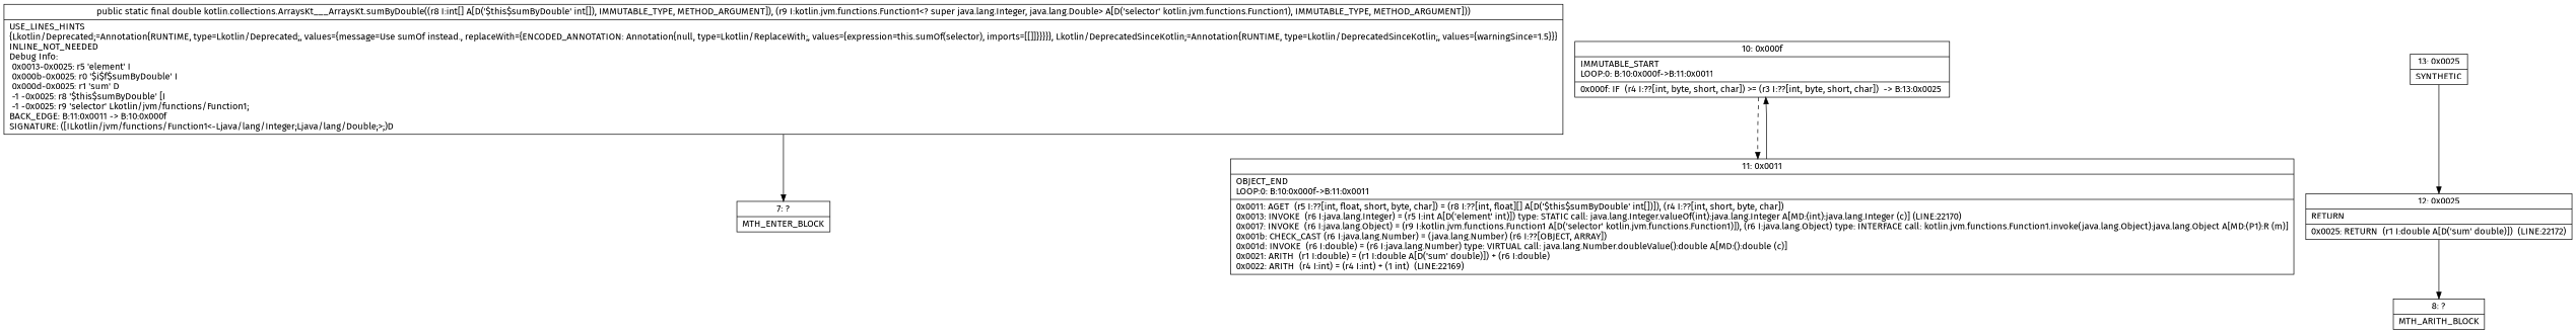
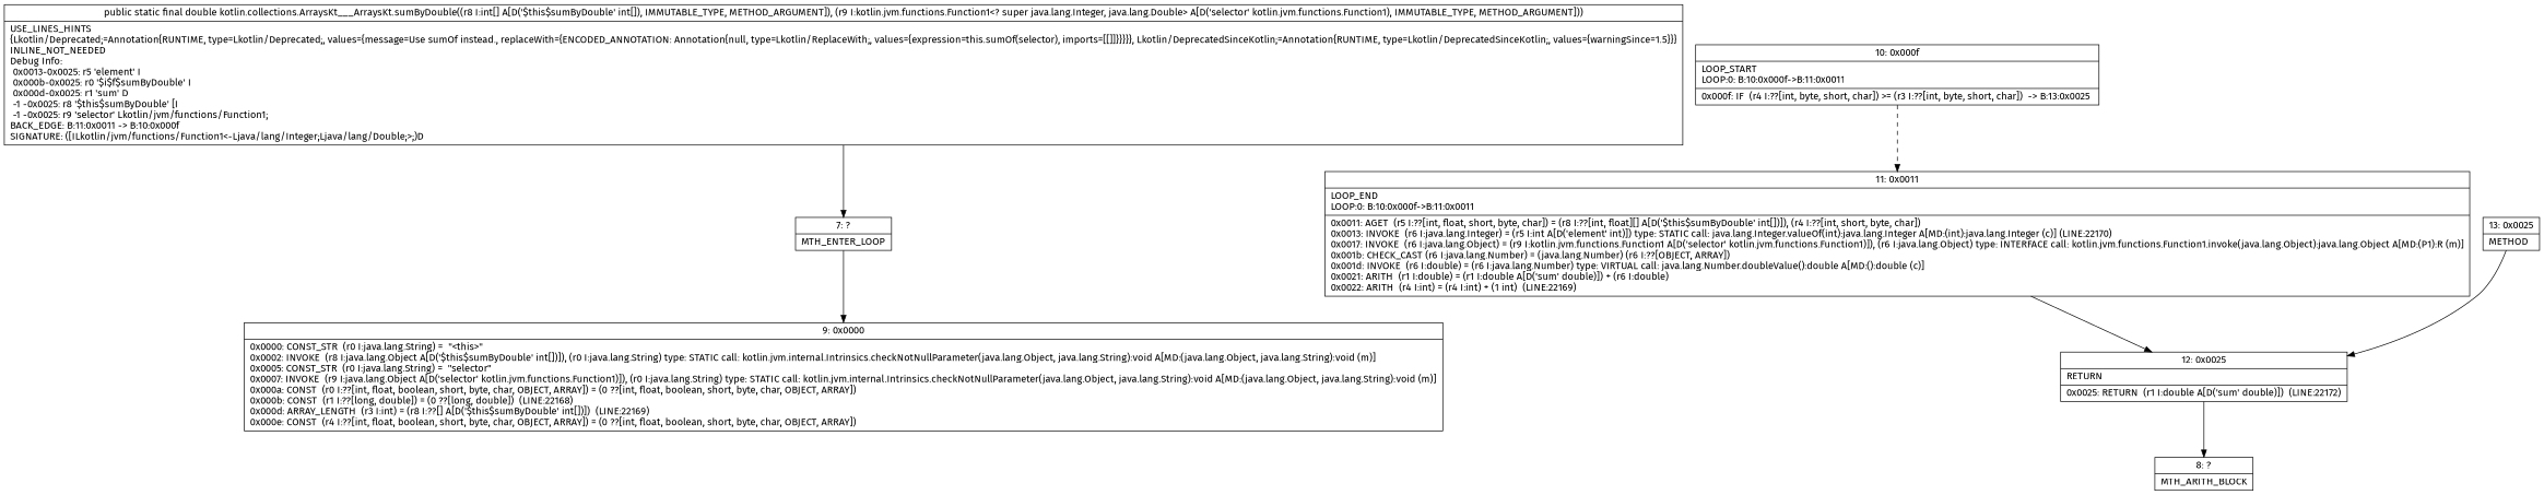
  digraph {
    fontname="Fira Sans"
    node [fontname="Fira Sans" shape=record]
    edge [fontname="Fira Sans"]
-   n1 [label="{7\:\ ?|MTH_ENTER_BLOCK\l}"]
-   n3 [label="{10\:\ 0x000f|IMMUTABLE_START\lLOOP:0: B:10:0x000f\-\>B:11:0x0011\l|0x000f: IF  (r4 I:??[int, byte, short, char]) \>= (r3 I:??[int, byte, short, char])  \-\> B:13:0x0025 \l}"]
-   n4 [label="{11\:\ 0x0011|OBJECT_END\lLOOP:0: B:10:0x000f\-\>B:11:0x0011\l|0x0011: AGET  (r5 I:??[int, float, short, byte, char]) = (r8 I:??[int, float][] A[D('$this$sumByDouble' int[])]), (r4 I:??[int, short, byte, char]) \l0x0013: INVOKE  (r6 I:java.lang.Integer) = (r5 I:int A[D('element' int)]) type: STATIC call: java.lang.Integer.valueOf(int):java.lang.Integer A[MD:(int):java.lang.Integer (c)] (LINE:22170)\l0x0017: INVOKE  (r6 I:java.lang.Object) = (r9 I:kotlin.jvm.functions.Function1 A[D('selector' kotlin.jvm.functions.Function1)]), (r6 I:java.lang.Object) type: INTERFACE call: kotlin.jvm.functions.Function1.invoke(java.lang.Object):java.lang.Object A[MD:(P1):R (m)]\l0x001b: CHECK_CAST (r6 I:java.lang.Number) = (java.lang.Number) (r6 I:??[OBJECT, ARRAY]) \l0x001d: INVOKE  (r6 I:double) = (r6 I:java.lang.Number) type: VIRTUAL call: java.lang.Number.doubleValue():double A[MD:():double (c)]\l0x0021: ARITH  (r1 I:double) = (r1 I:double A[D('sum' double)]) + (r6 I:double) \l0x0022: ARITH  (r4 I:int) = (r4 I:int) + (1 int)  (LINE:22169)\l}"]
-   n5 [label="{13\:\ 0x0025|SYNTHETIC\l}"]
+   n1 [label="{7\:\ ?|MTH_ENTER_LOOP\l}"]
+   n2 [label="{9\:\ 0x0000|0x0000: CONST_STR  (r0 I:java.lang.String) =  \"\<this\>\" \l0x0002: INVOKE  (r8 I:java.lang.Object A[D('$this$sumByDouble' int[])]), (r0 I:java.lang.String) type: STATIC call: kotlin.jvm.internal.Intrinsics.checkNotNullParameter(java.lang.Object, java.lang.String):void A[MD:(java.lang.Object, java.lang.String):void (m)]\l0x0005: CONST_STR  (r0 I:java.lang.String) =  \"selector\" \l0x0007: INVOKE  (r9 I:java.lang.Object A[D('selector' kotlin.jvm.functions.Function1)]), (r0 I:java.lang.String) type: STATIC call: kotlin.jvm.internal.Intrinsics.checkNotNullParameter(java.lang.Object, java.lang.String):void A[MD:(java.lang.Object, java.lang.String):void (m)]\l0x000a: CONST  (r0 I:??[int, float, boolean, short, byte, char, OBJECT, ARRAY]) = (0 ??[int, float, boolean, short, byte, char, OBJECT, ARRAY]) \l0x000b: CONST  (r1 I:??[long, double]) = (0 ??[long, double])  (LINE:22168)\l0x000d: ARRAY_LENGTH  (r3 I:int) = (r8 I:??[] A[D('$this$sumByDouble' int[])])  (LINE:22169)\l0x000e: CONST  (r4 I:??[int, float, boolean, short, byte, char, OBJECT, ARRAY]) = (0 ??[int, float, boolean, short, byte, char, OBJECT, ARRAY]) \l}"]
+   n3 [label="{10\:\ 0x000f|LOOP_START\lLOOP:0: B:10:0x000f\-\>B:11:0x0011\l|0x000f: IF  (r4 I:??[int, byte, short, char]) \>= (r3 I:??[int, byte, short, char])  \-\> B:13:0x0025 \l}"]
+   n4 [label="{11\:\ 0x0011|LOOP_END\lLOOP:0: B:10:0x000f\-\>B:11:0x0011\l|0x0011: AGET  (r5 I:??[int, float, short, byte, char]) = (r8 I:??[int, float][] A[D('$this$sumByDouble' int[])]), (r4 I:??[int, short, byte, char]) \l0x0013: INVOKE  (r6 I:java.lang.Integer) = (r5 I:int A[D('element' int)]) type: STATIC call: java.lang.Integer.valueOf(int):java.lang.Integer A[MD:(int):java.lang.Integer (c)] (LINE:22170)\l0x0017: INVOKE  (r6 I:java.lang.Object) = (r9 I:kotlin.jvm.functions.Function1 A[D('selector' kotlin.jvm.functions.Function1)]), (r6 I:java.lang.Object) type: INTERFACE call: kotlin.jvm.functions.Function1.invoke(java.lang.Object):java.lang.Object A[MD:(P1):R (m)]\l0x001b: CHECK_CAST (r6 I:java.lang.Number) = (java.lang.Number) (r6 I:??[OBJECT, ARRAY]) \l0x001d: INVOKE  (r6 I:double) = (r6 I:java.lang.Number) type: VIRTUAL call: java.lang.Number.doubleValue():double A[MD:():double (c)]\l0x0021: ARITH  (r1 I:double) = (r1 I:double A[D('sum' double)]) + (r6 I:double) \l0x0022: ARITH  (r4 I:int) = (r4 I:int) + (1 int)  (LINE:22169)\l}"]
+   n5 [label="{13\:\ 0x0025|METHOD\l}"]
    n6 [label="{12\:\ 0x0025|RETURN\l|0x0025: RETURN  (r1 I:double A[D('sum' double)])  (LINE:22172)\l}"]
    n7 [label="{8\:\ ?|MTH_ARITH_BLOCK\l}"]
    n8 [label="{public static final double kotlin.collections.ArraysKt___ArraysKt.sumByDouble((r8 I:int[] A[D('$this$sumByDouble' int[]), IMMUTABLE_TYPE, METHOD_ARGUMENT]), (r9 I:kotlin.jvm.functions.Function1\<? super java.lang.Integer, java.lang.Double\> A[D('selector' kotlin.jvm.functions.Function1), IMMUTABLE_TYPE, METHOD_ARGUMENT]))  | USE_LINES_HINTS\l\{Lkotlin\/Deprecated;=Annotation\{RUNTIME, type=Lkotlin\/Deprecated;, values=\{message=Use sumOf instead., replaceWith=\{ENCODED_ANNOTATION: Annotation\{null, type=Lkotlin\/ReplaceWith;, values=\{expression=this.sumOf(selector), imports=[[]]\}\}\}\}\}, Lkotlin\/DeprecatedSinceKotlin;=Annotation\{RUNTIME, type=Lkotlin\/DeprecatedSinceKotlin;, values=\{warningSince=1.5\}\}\}\lINLINE_NOT_NEEDED\lDebug Info:\l  0x0013\-0x0025: r5 'element' I\l  0x000b\-0x0025: r0 '$i$f$sumByDouble' I\l  0x000d\-0x0025: r1 'sum' D\l  \-1 \-0x0025: r8 '$this$sumByDouble' [I\l  \-1 \-0x0025: r9 'selector' Lkotlin\/jvm\/functions\/Function1;\lBACK_EDGE: B:11:0x0011 \-\> B:10:0x000f\lSIGNATURE: ([ILkotlin\/jvm\/functions\/Function1\<\-Ljava\/lang\/Integer;Ljava\/lang\/Double;\>;)D\l}"]
+   n1 -> n2
    n3 -> n4 [style=dashed]
-   n4 -> n3
+   n4 -> n6
    n5 -> n6
    n6 -> n7
    n8 -> n1
  }
